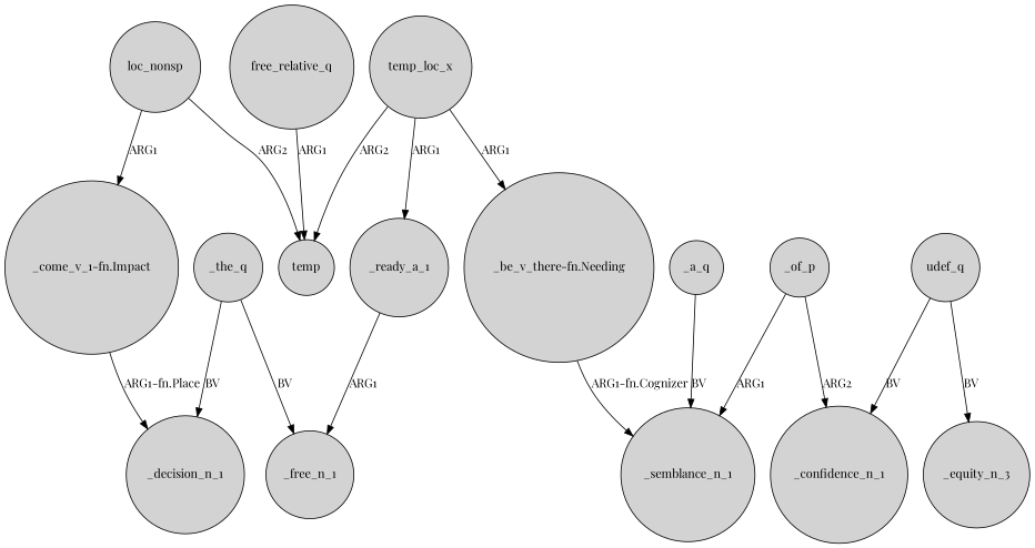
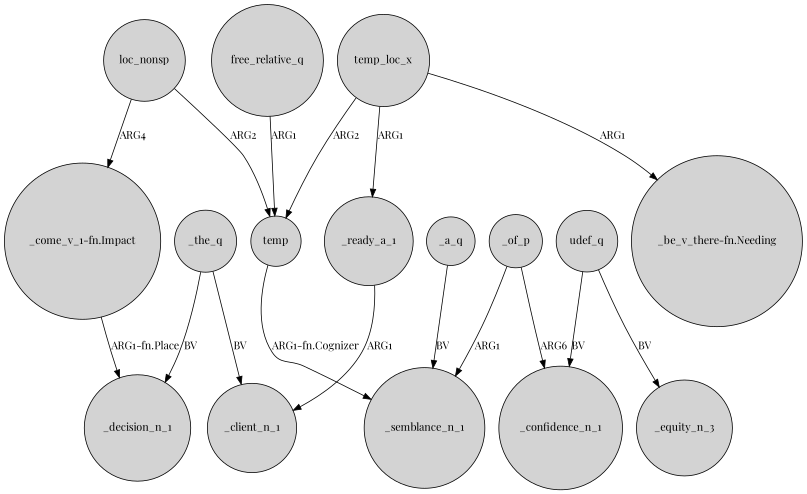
  digraph {
    fontname="Playfair Display"
    node [fontname="Playfair Display" shape=circle style=filled]
    edge [fontname="Playfair Display"]
    "_come_v_1-fn.Impact"
    _decision_n_1
    free_relative_q
    temp
    n5 [label=_equity_n_3]
    _of_p
    _semblance_n_1
    _confidence_n_1
    temp_loc_x
    "_be_v_there-fn.Needing"
    _ready_a_1
-   _client_n_1 [label=_free_n_1]
+   _client_n_1
    loc_nonsp
    _the_q
    _a_q
    udef_q
    "_come_v_1-fn.Impact" -> _decision_n_1 [label="ARG1-fn.Place"]
    free_relative_q -> temp [label=ARG1]
    _of_p -> _semblance_n_1 [label=ARG1]
-   _of_p -> _confidence_n_1 [label=ARG2]
+   _of_p -> _confidence_n_1 [label=ARG6]
    temp_loc_x -> temp [label=ARG2]
    temp_loc_x -> "_be_v_there-fn.Needing" [label=ARG1]
    temp_loc_x -> _ready_a_1 [label=ARG1]
-   "_be_v_there-fn.Needing" -> _semblance_n_1 [label="ARG1-fn.Cognizer"]
+   temp -> _semblance_n_1 [label="ARG1-fn.Cognizer"]
    _ready_a_1 -> _client_n_1 [label=ARG1]
-   loc_nonsp -> "_come_v_1-fn.Impact" [label=ARG1]
+   loc_nonsp -> "_come_v_1-fn.Impact" [label=ARG4]
    loc_nonsp -> temp [label=ARG2]
    _the_q -> _decision_n_1 [label=BV]
    _the_q -> _client_n_1 [label=BV]
    _a_q -> _semblance_n_1 [label=BV]
    udef_q -> n5 [label=BV]
    udef_q -> _confidence_n_1 [label=BV]
  }
